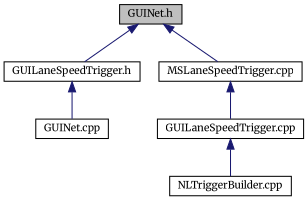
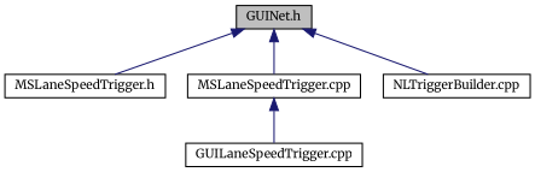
  digraph {
    fontname=Merriweather
    node [color=black fillcolor=white fontname=Merriweather fontsize=10 shape=record style=filled]
    edge [color=midnightblue dir=back fontname=Merriweather fontsize=10 labelfontname=Helvetica labelfontsize=10 style=solid]
    n1 [fillcolor=grey75 fontcolor=black height=0.2 label="GUINet.h" width=0.4]
-   n2 [height=0.2 label="GUILaneSpeedTrigger.h" width=0.4]
+   n2 [height=0.2 label="MSLaneSpeedTrigger.h" width=0.4]
    n3 [height=0.2 label="MSLaneSpeedTrigger.cpp" width=0.4]
    n4 [height=0.2 label="NLTriggerBuilder.cpp" width=0.4]
-   n5 [height=0.2 label="GUINet.cpp" width=0.4]
    n6 [height=0.2 label="GUILaneSpeedTrigger.cpp" width=0.4]
    n1 -> n2
    n1 -> n3
-   n6 -> n4
-   n2 -> n5
+   n1 -> n4
    n3 -> n6
  }
